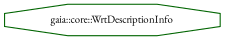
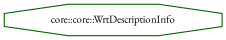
  digraph {
    rankdir=LR
    fontname="EB Garamond"
-   n1 [color=darkgreen fillcolor=white fontname="EB Garamond" fontsize=10 height=0.2 label="gaia::core::WrtDescriptionInfo" shape=octagon style=filled width=0.4]
+   n1 [color=darkgreen fillcolor=white fontname="EB Garamond" fontsize=10 height=0.2 label="core::core::WrtDescriptionInfo" shape=octagon style=filled width=0.4]
  }
